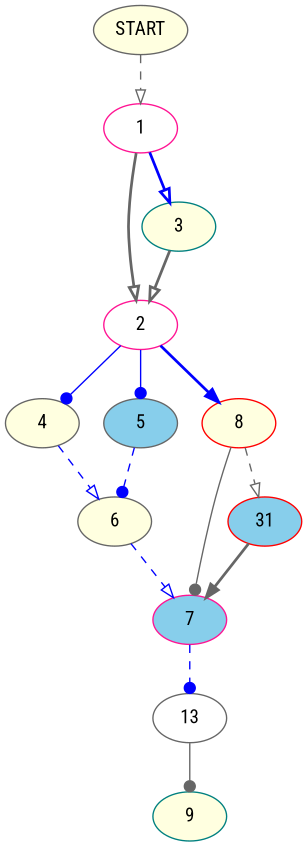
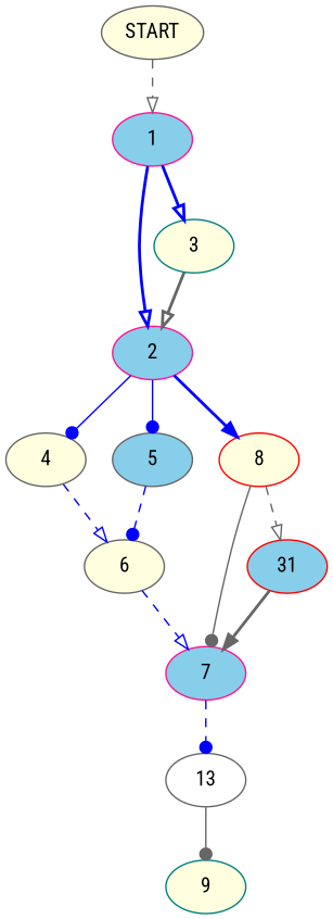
  digraph {
    fontname="Roboto Condensed"
    node [color=gray40 fillcolor=lightyellow fontname="Roboto Condensed" style=filled]
    edge [arrowhead=onormal color=blue fontname="Roboto Condensed" style=dashed]
    n1 [label=START]
-   1 [color=deeppink fillcolor=white]
-   2 [color=deeppink fillcolor=white]
+   1 [color=deeppink fillcolor=skyblue]
+   2 [color=deeppink fillcolor=skyblue]
    3 [color=teal]
    4
    5 [fillcolor=skyblue]
    8 [color=red]
    6
    7 [color=deeppink fillcolor=skyblue]
    n10 [fillcolor=white label=13]
    n11 [color=red fillcolor=skyblue label=31]
    9 [color=teal]
    n1 -> 1 [color=gray40]
-   1 -> 2 [color=gray40 style=bold]
+   1 -> 2 [style=bold]
    1 -> 3 [style=bold]
    2 -> 4 [arrowhead=dot style=solid]
    2 -> 5 [arrowhead=dot style=solid]
    2 -> 8 [arrowhead=normal style=bold]
    3 -> 2 [color=gray40 style=bold]
    4 -> 6
    5 -> 6 [arrowhead=dot]
    8 -> 7 [arrowhead=dot color=gray40 style=solid]
    8 -> n11 [color=gray40]
    6 -> 7
    7 -> n10 [arrowhead=dot]
    n10 -> 9 [arrowhead=dot color=gray40 style=solid]
    n11 -> 7 [arrowhead=normal color=gray40 style=bold]
  }
